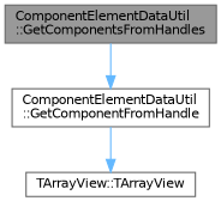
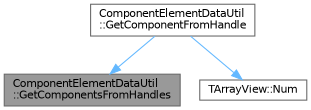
  digraph {
    rankdir=TB
    node [color=grey40 fillcolor=white fontname=Helvetica fontsize=10 shape=box style=filled]
    edge [color=steelblue1 fontname=Helvetica fontsize=10 labelfontname=Helvetica labelfontsize=10 style=solid]
    n1 [color=gray40 fillcolor=grey60 fontcolor=black height=0.2 label="ComponentElementDataUtil\l::GetComponentsFromHandles" width=0.4]
    n2 [height=0.2 label="ComponentElementDataUtil\l::GetComponentFromHandle" width=0.4]
-   n3 [height=0.2 label="TArrayView::TArrayView" width=0.4]
-   n1 -> n2
+   n3 [height=0.2 label="TArrayView::Num" width=0.4]
+   n2 -> n1
    n2 -> n3
  }
